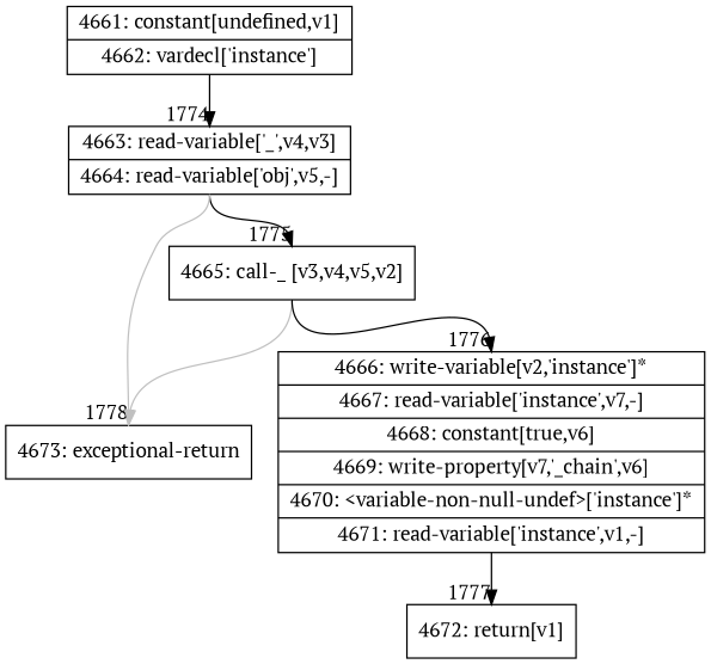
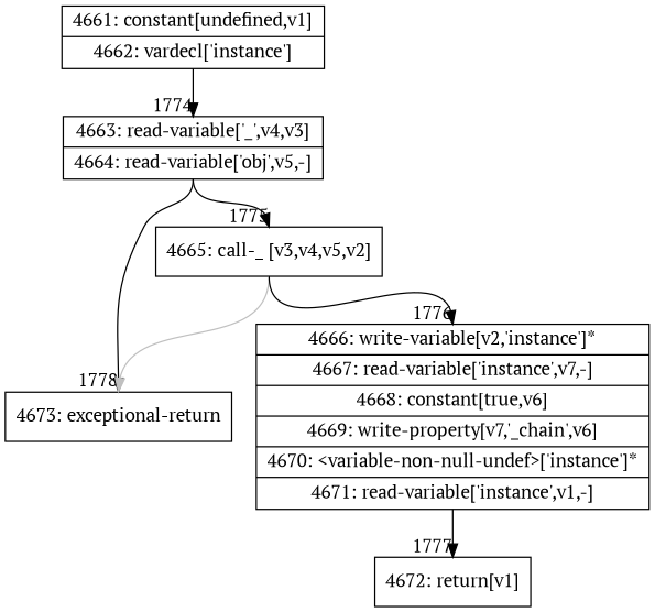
  digraph {
    fontname="PT Serif"
    rankdir=TD
    node [fontname="PT Serif" shape=record]
    edge [fontname="PT Serif" headport=n tailport=s]
    n1 [label="{4661: constant[undefined,v1]|4662: vardecl['instance']}"]
    n2 [label="{4663: read-variable['_',v4,v3]|4664: read-variable['obj',v5,-]}"]
    n3 [label="{4665: call-_ [v3,v4,v5,v2]}"]
    n4 [label="{4673: exceptional-return}"]
    n5 [label="{4666: write-variable[v2,'instance']*|4667: read-variable['instance',v7,-]|4668: constant[true,v6]|4669: write-property[v7,'_chain',v6]|4670: \<variable-non-null-undef\>['instance']*|4671: read-variable['instance',v1,-]}"]
    n6 [label="{4672: return[v1]}"]
    n1 -> n2 [headlabel="      1774"]
    n2 -> n3 [headlabel="      1775"]
-   n2 -> n4 [color=gray headlabel="      1778"]
+   n2 -> n4 [color=black headlabel="      1778"]
    n3 -> n4 [color=gray]
    n3 -> n5 [headlabel="      1776"]
    n5 -> n6 [headlabel="      1777"]
  }
